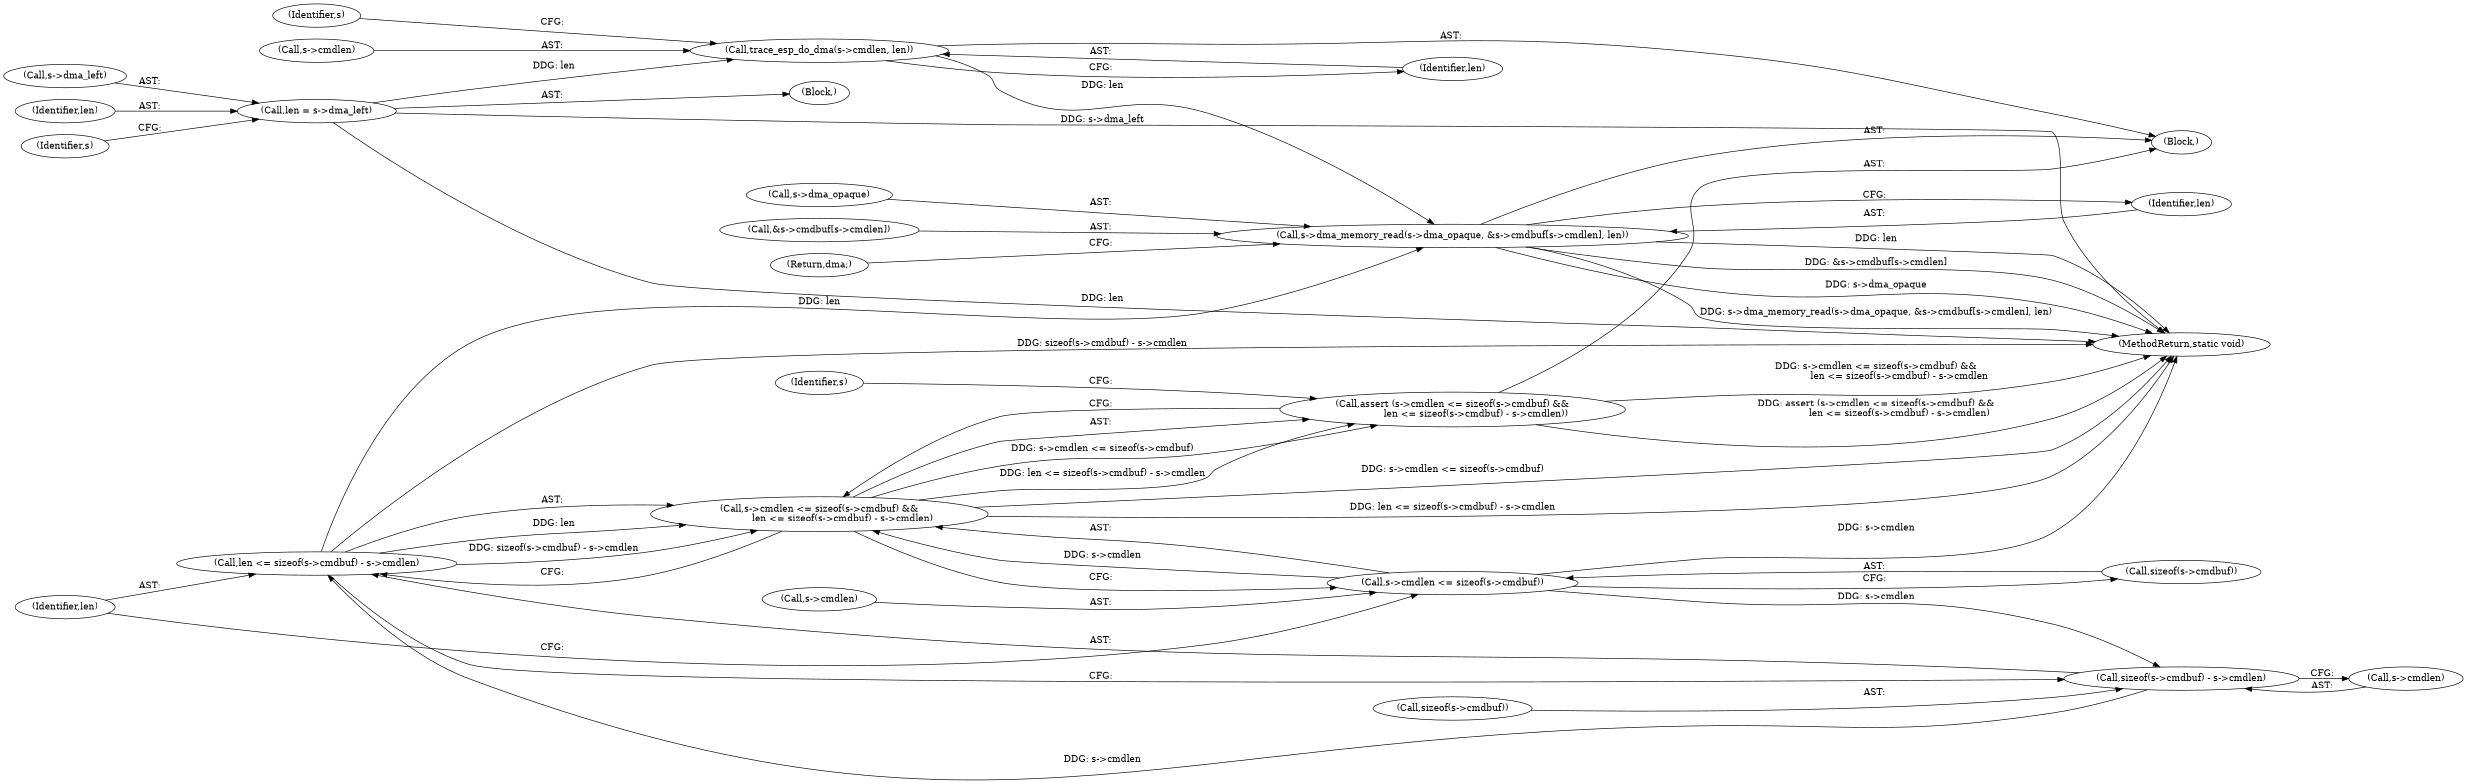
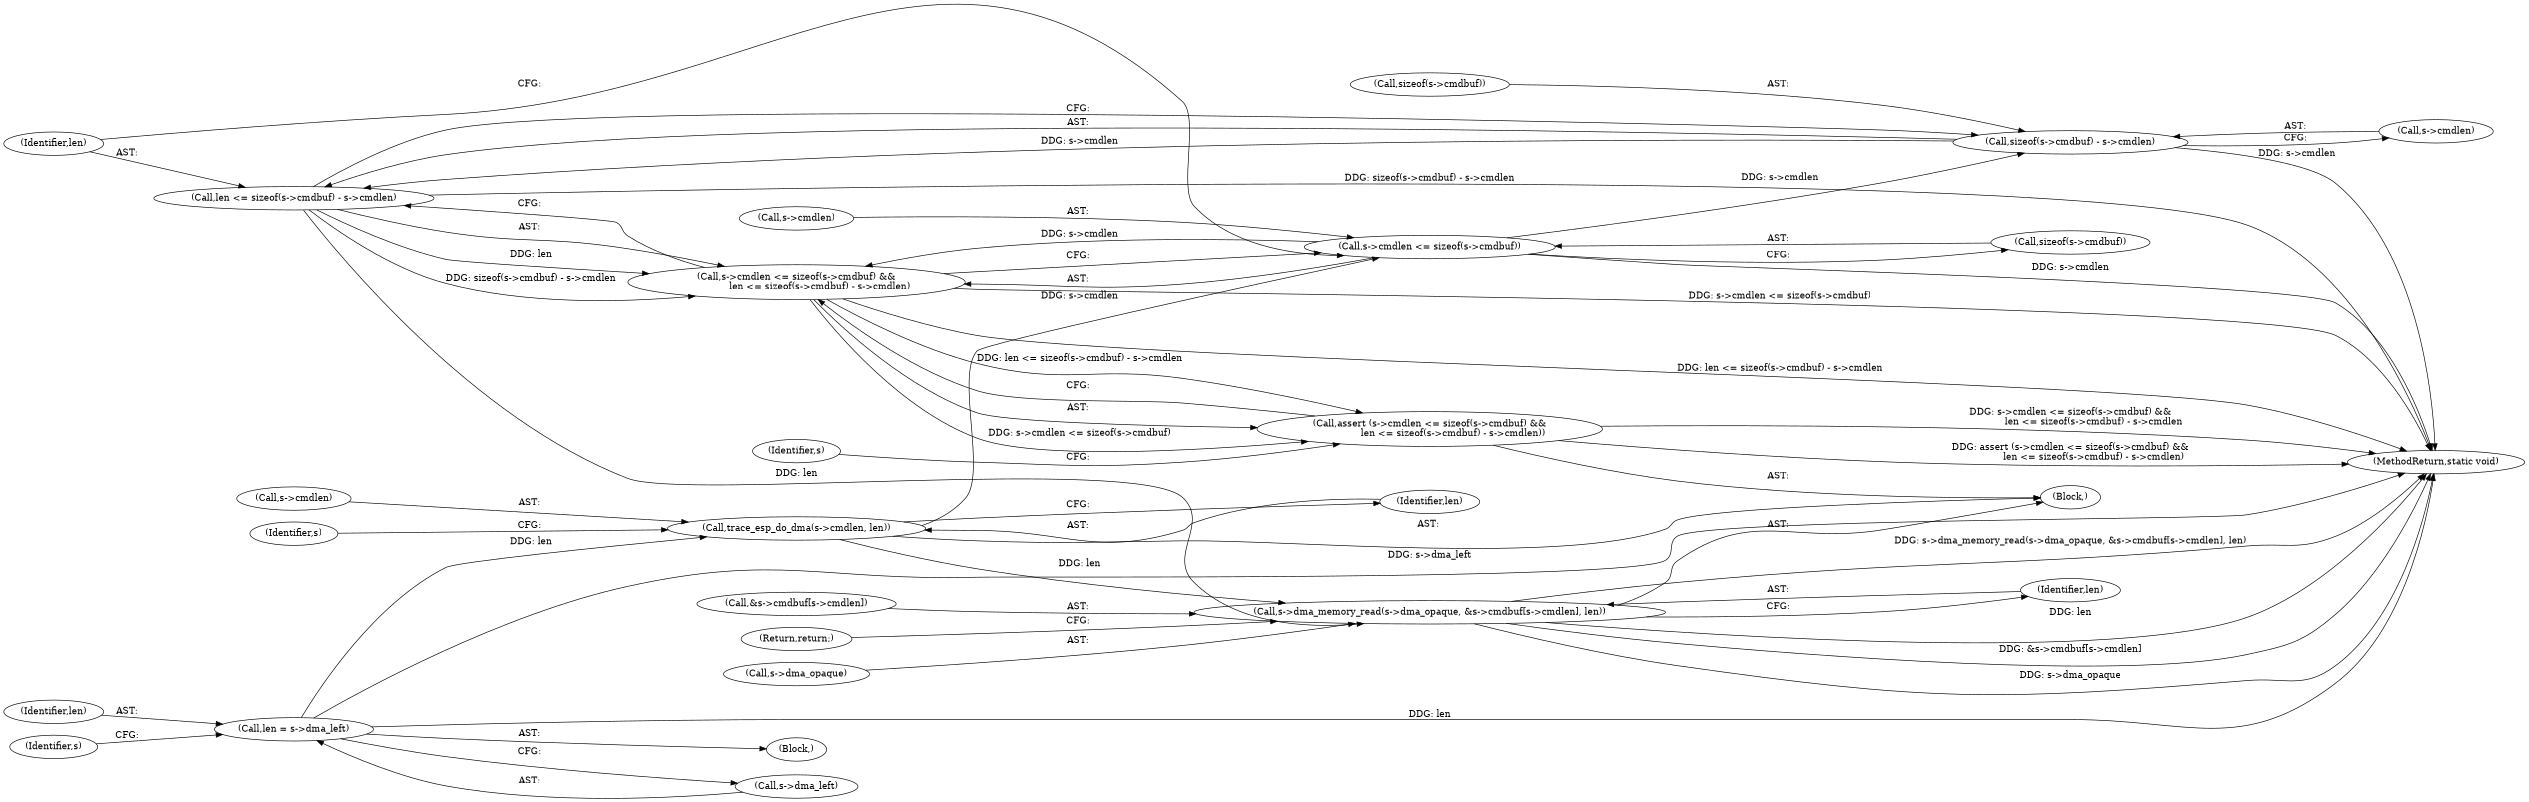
  digraph {
    rankdir=LR
    n1 [label="(Call,len <= sizeof(s->cmdbuf) - s->cmdlen)"]
    n2 [label="(Call,sizeof(s->cmdbuf) - s->cmdlen)"]
    n3 [label="(Call,s->cmdlen <= sizeof(s->cmdbuf) &&\n                len <= sizeof(s->cmdbuf) - s->cmdlen)"]
    n4 [label="(Call,s->dma_memory_read(s->dma_opaque, &s->cmdbuf[s->cmdlen], len))"]
    n5 [label="(MethodReturn,static void)"]
    n6 [label="(Call,s->cmdlen)"]
    n7 [label="(Call,s->cmdlen <= sizeof(s->cmdbuf))"]
    n8 [label="(Call,assert (s->cmdlen <= sizeof(s->cmdbuf) &&\n                len <= sizeof(s->cmdbuf) - s->cmdlen))"]
    n9 [label="(Block,)"]
    n10 [label="(Identifier,len)"]
    n11 [label="(Call,trace_esp_do_dma(s->cmdlen, len))"]
    n12 [label="(Identifier,len)"]
    n13 [label="(Call,sizeof(s->cmdbuf))"]
    n14 [label="(Call,len = s->dma_left)"]
    n15 [label="(Call,s->dma_left)"]
    n16 [label="(Block,)"]
    n17 [label="(Call,s->cmdlen)"]
    n18 [label="(Call,sizeof(s->cmdbuf))"]
    n19 [label="(Identifier,s)"]
    n20 [label="(Call,s->dma_opaque)"]
    n21 [label="(Call,s->cmdlen)"]
    n22 [label="(Identifier,s)"]
    n23 [label="(Call,&s->cmdbuf[s->cmdlen])"]
    n24 [label="(Identifier,len)"]
    n25 [label="(Identifier,s)"]
-   n26 [label="(Return,dma;)"]
+   n26 [label="(Return,return;)"]
    n27 [label="(Identifier,len)"]
    n1 -> n2 [label="CFG: "]
    n1 -> n3 [label="AST: "]
    n1 -> n3 [label="DDG: len"]
    n1 -> n3 [label="DDG: sizeof(s->cmdbuf) - s->cmdlen"]
    n1 -> n4 [label="DDG: len"]
    n1 -> n5 [label="DDG: sizeof(s->cmdbuf) - s->cmdlen"]
    n2 -> n1 [label="AST: "]
    n2 -> n1 [label="DDG: s->cmdlen"]
+   n2 -> n5 [label="DDG: s->cmdlen"]
    n2 -> n6 [label="CFG: "]
    n3 -> n1 [label="CFG: "]
    n3 -> n5 [label="DDG: s->cmdlen <= sizeof(s->cmdbuf)"]
    n3 -> n5 [label="DDG: len <= sizeof(s->cmdbuf) - s->cmdlen"]
    n3 -> n7 [label="CFG: "]
    n3 -> n8 [label="AST: "]
    n3 -> n8 [label="DDG: s->cmdlen <= sizeof(s->cmdbuf)"]
    n3 -> n8 [label="DDG: len <= sizeof(s->cmdbuf) - s->cmdlen"]
    n4 -> n5 [label="DDG: s->dma_opaque"]
    n4 -> n5 [label="DDG: s->dma_memory_read(s->dma_opaque, &s->cmdbuf[s->cmdlen], len)"]
    n4 -> n5 [label="DDG: len"]
    n4 -> n5 [label="DDG: &s->cmdbuf[s->cmdlen]"]
    n4 -> n9 [label="AST: "]
    n4 -> n10 [label="CFG: "]
    n6 -> n2 [label="AST: "]
    n7 -> n2 [label="DDG: s->cmdlen"]
    n7 -> n3 [label="AST: "]
    n7 -> n3 [label="DDG: s->cmdlen"]
    n7 -> n5 [label="DDG: s->cmdlen"]
    n7 -> n13 [label="CFG: "]
    n8 -> n3 [label="CFG: "]
    n8 -> n5 [label="DDG: s->cmdlen <= sizeof(s->cmdbuf) &&\n                len <= sizeof(s->cmdbuf) - s->cmdlen"]
    n8 -> n5 [label="DDG: assert (s->cmdlen <= sizeof(s->cmdbuf) &&\n                len <= sizeof(s->cmdbuf) - s->cmdlen)"]
    n8 -> n9 [label="AST: "]
    n10 -> n4 [label="AST: "]
    n11 -> n4 [label="DDG: len"]
+   n11 -> n7 [label="DDG: s->cmdlen"]
    n11 -> n9 [label="AST: "]
    n11 -> n12 [label="CFG: "]
    n12 -> n11 [label="AST: "]
    n13 -> n7 [label="AST: "]
    n14 -> n5 [label="DDG: s->dma_left"]
    n14 -> n5 [label="DDG: len"]
    n14 -> n11 [label="DDG: len"]
+   n14 -> n15 [label="CFG: "]
    n14 -> n16 [label="AST: "]
    n15 -> n14 [label="AST: "]
    n17 -> n11 [label="AST: "]
    n18 -> n2 [label="AST: "]
    n19 -> n11 [label="CFG: "]
    n20 -> n4 [label="AST: "]
    n21 -> n7 [label="AST: "]
    n22 -> n8 [label="CFG: "]
    n23 -> n4 [label="AST: "]
    n24 -> n14 [label="AST: "]
    n25 -> n14 [label="CFG: "]
    n26 -> n4 [label="CFG: "]
    n27 -> n1 [label="AST: "]
    n27 -> n7 [label="CFG: "]
  }
